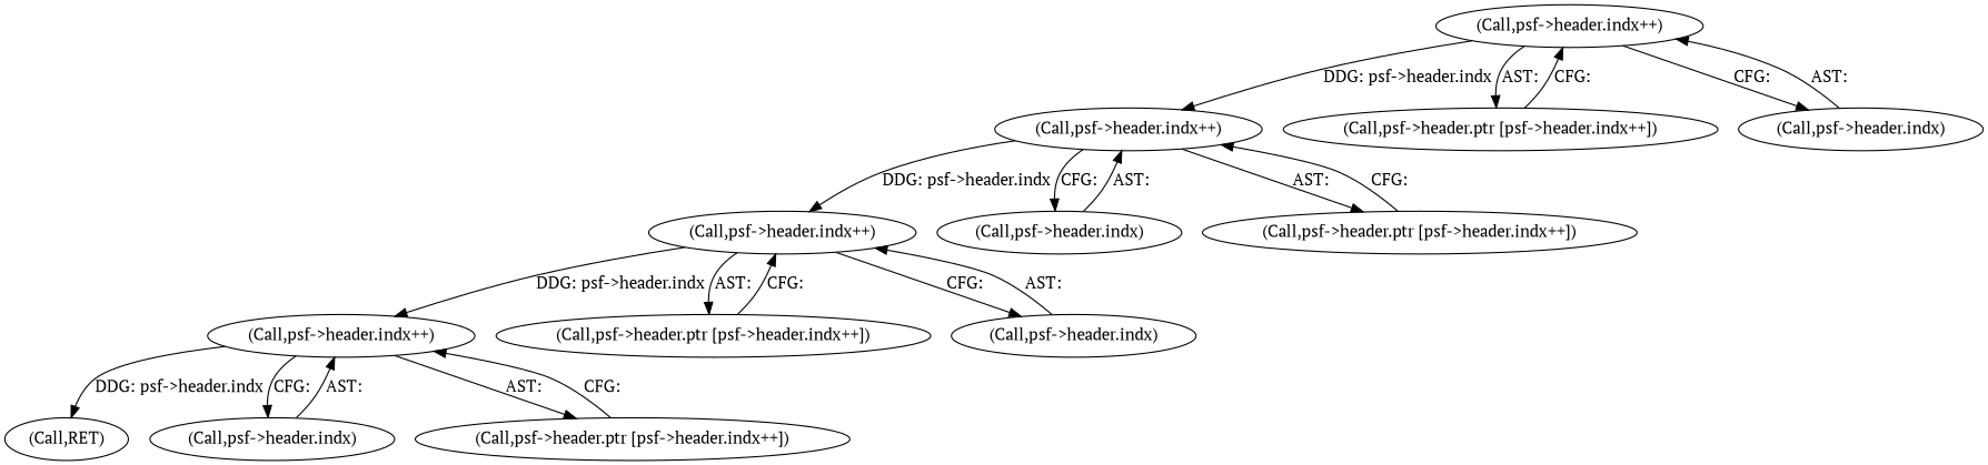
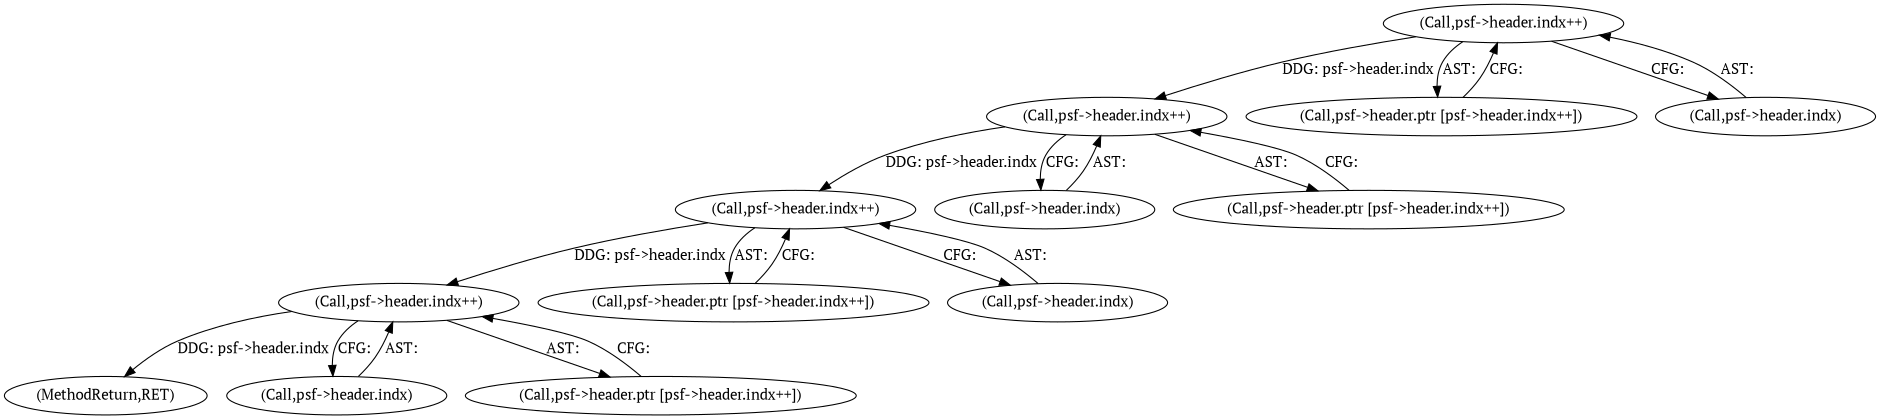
  digraph {
    fontname="PT Serif"
    node [fontname="PT Serif"]
    edge [fontname="PT Serif"]
    n1 [label="(Call,psf->header.indx++)"]
-   n2 [label="(Call,RET)"]
+   n2 [label="(MethodReturn,RET)"]
    n3 [label="(Call,psf->header.indx)"]
    n4 [label="(Call,psf->header.ptr [psf->header.indx++])"]
    n5 [label="(Call,psf->header.indx++)"]
    n6 [label="(Call,psf->header.ptr [psf->header.indx++])"]
    n7 [label="(Call,psf->header.indx)"]
    n8 [label="(Call,psf->header.indx++)"]
    n9 [label="(Call,psf->header.indx)"]
    n10 [label="(Call,psf->header.ptr [psf->header.indx++])"]
    n11 [label="(Call,psf->header.indx++)"]
    n12 [label="(Call,psf->header.ptr [psf->header.indx++])"]
    n13 [label="(Call,psf->header.indx)"]
    n1 -> n2 [label="DDG: psf->header.indx"]
    n1 -> n3 [label="CFG: "]
    n1 -> n4 [label="AST: "]
    n3 -> n1 [label="AST: "]
    n4 -> n1 [label="CFG: "]
    n5 -> n1 [label="DDG: psf->header.indx"]
    n5 -> n6 [label="AST: "]
    n5 -> n7 [label="CFG: "]
    n6 -> n5 [label="CFG: "]
    n7 -> n5 [label="AST: "]
    n8 -> n5 [label="DDG: psf->header.indx"]
    n8 -> n9 [label="CFG: "]
    n8 -> n10 [label="AST: "]
    n9 -> n8 [label="AST: "]
    n10 -> n8 [label="CFG: "]
    n11 -> n8 [label="DDG: psf->header.indx"]
    n11 -> n12 [label="AST: "]
    n11 -> n13 [label="CFG: "]
    n12 -> n11 [label="CFG: "]
    n13 -> n11 [label="AST: "]
  }
